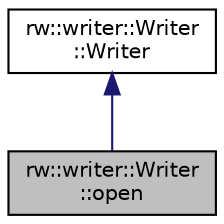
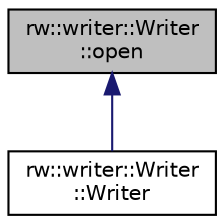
  digraph {
    rankdir=TB
    node [color=black fontname=Helvetica fontsize=10 shape=record style=filled]
    n1 [fillcolor=grey75 fontcolor=black height=0.2 label="rw::writer::Writer\l::open" width=0.4]
    n2 [fillcolor=white height=0.2 label="rw::writer::Writer\l::Writer" width=0.4]
-   n2 -> n1 [color=midnightblue dir=back fontname=Helvetica fontsize=10 labelfontname=Helvetica labelfontsize=10 style=solid]
+   n1 -> n2 [color=midnightblue dir=back fontname=Helvetica fontsize=10 labelfontname=Helvetica labelfontsize=10 style=solid]
  }
